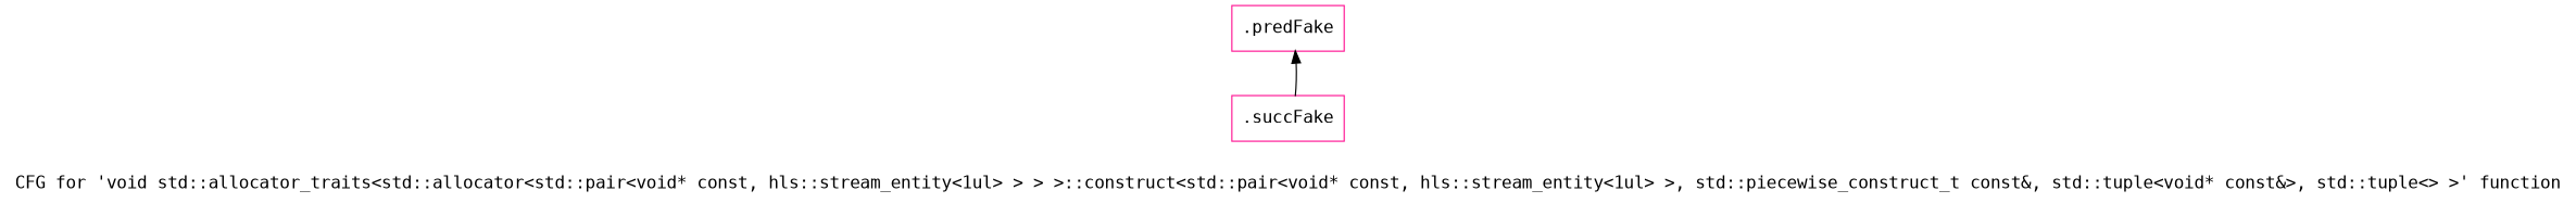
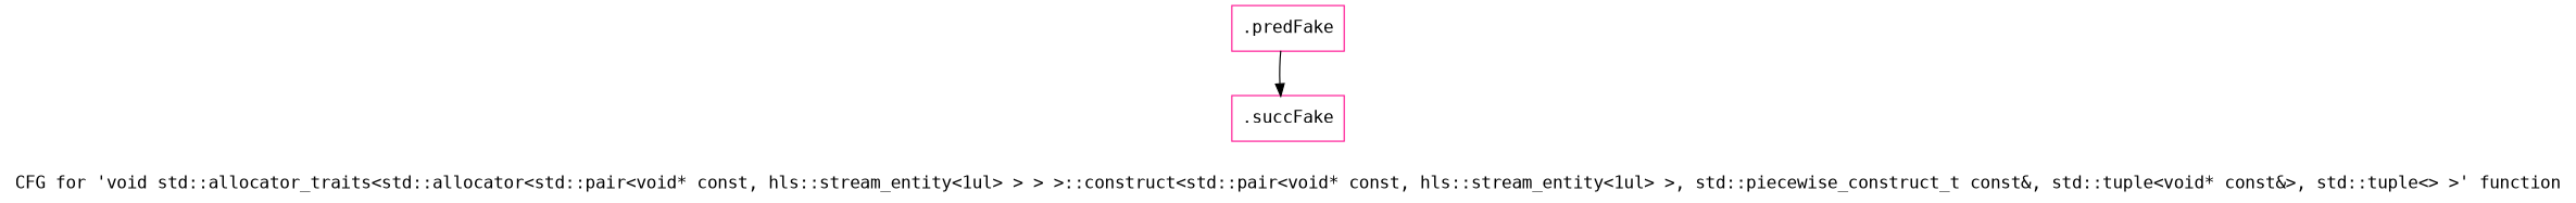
  digraph {
    label="CFG for 'void std::allocator_traits\<std::allocator\<std::pair\<void* const, hls::stream_entity\<1ul\> \> \> \>::construct\<std::pair\<void* const, hls::stream_entity\<1ul\> \>, std::piecewise_construct_t const&, std::tuple\<void* const&\>, std::tuple\<\> \>' function"
    fontname="DejaVu Sans Mono"
    node [shape=record color=deeppink fontname="DejaVu Sans Mono"]
    n1 [label="{.predFake}"]
    n2 [filename="/home/akhilkushe/Xilinx/Vitis_HLS/2021.2/tps/lnx64/gcc-6.2.0/lib/gcc/x86_64-pc-linux-gnu/6.2.0/../../../../include/c++/6.2.0/bits/alloc_traits.h" label="{.succFake}" linenumber=455]
-   n2 -> n1 [execusionnum=1 filename="/home/akhilkushe/Xilinx/Vitis_HLS/2021.2/tps/lnx64/gcc-6.2.0/lib/gcc/x86_64-pc-linux-gnu/6.2.0/../../../../include/c++/6.2.0/bits/alloc_traits.h" fontname="DejaVu Sans Mono"]
+   n1 -> n2 [execusionnum=1 filename="/home/akhilkushe/Xilinx/Vitis_HLS/2021.2/tps/lnx64/gcc-6.2.0/lib/gcc/x86_64-pc-linux-gnu/6.2.0/../../../../include/c++/6.2.0/bits/alloc_traits.h" fontname="DejaVu Sans Mono"]
  }
